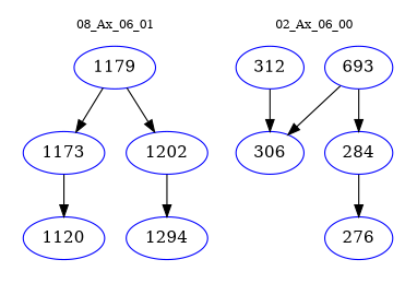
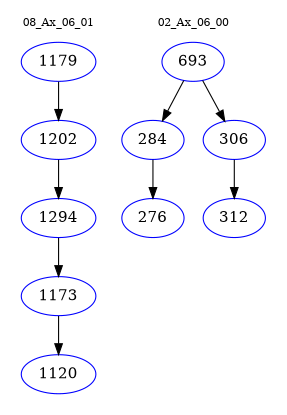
  digraph {
    fontname="DejaVu Serif"
    node [color=blue fontname="DejaVu Serif"]
    edge [color=black fontname="DejaVu Serif"]
    n1 [label=1179]
    n2 [label=1173]
    n3 [label=1202]
    n4 [label=1120]
    n5 [label=1294]
    n6 [label=693]
    n7 [label=284]
    n8 [label=306]
    n9 [label=276]
    n10 [label=312]
    subgraph cluster_1 {
      color=white
      fontsize=10
      label="08_Ax_06_01"
      n1
      n2
      n3
      n4
      n5
    }
    subgraph cluster_2 {
      color=white
      fontsize=10
      label="02_Ax_06_00"
      n6
      n7
      n8
      n9
      n10
    }
-   n1 -> n2
+   n5 -> n2
    n1 -> n3
    n2 -> n4
    n3 -> n5
    n6 -> n7
    n6 -> n8
    n7 -> n9
-   n10 -> n8
+   n8 -> n10
  }
